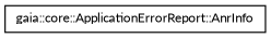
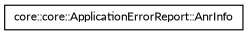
  digraph {
    rankdir=LR
    fontname=Lato
-   n1 [color=black fillcolor=white fontname=Lato fontsize=10 height=0.2 label="gaia::core::ApplicationErrorReport::AnrInfo" shape=record style=filled width=0.4]
+   n1 [color=black fillcolor=white fontname=Lato fontsize=10 height=0.2 label="core::core::ApplicationErrorReport::AnrInfo" shape=record style=filled width=0.4]
  }
